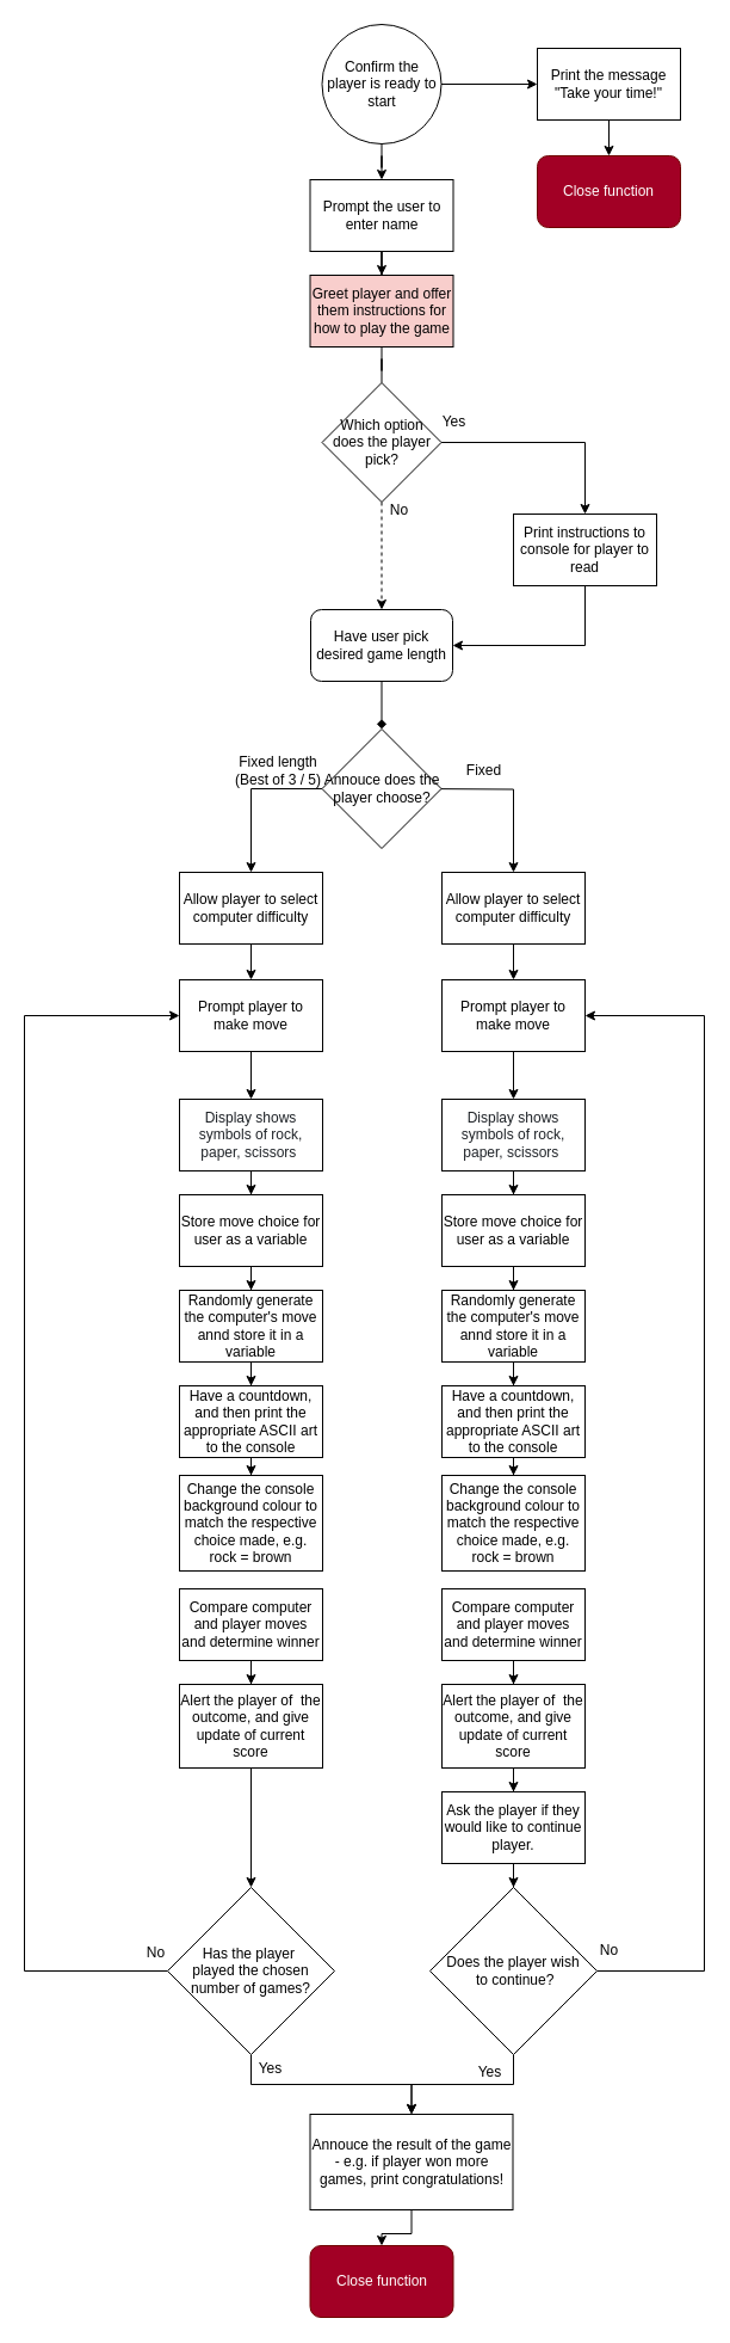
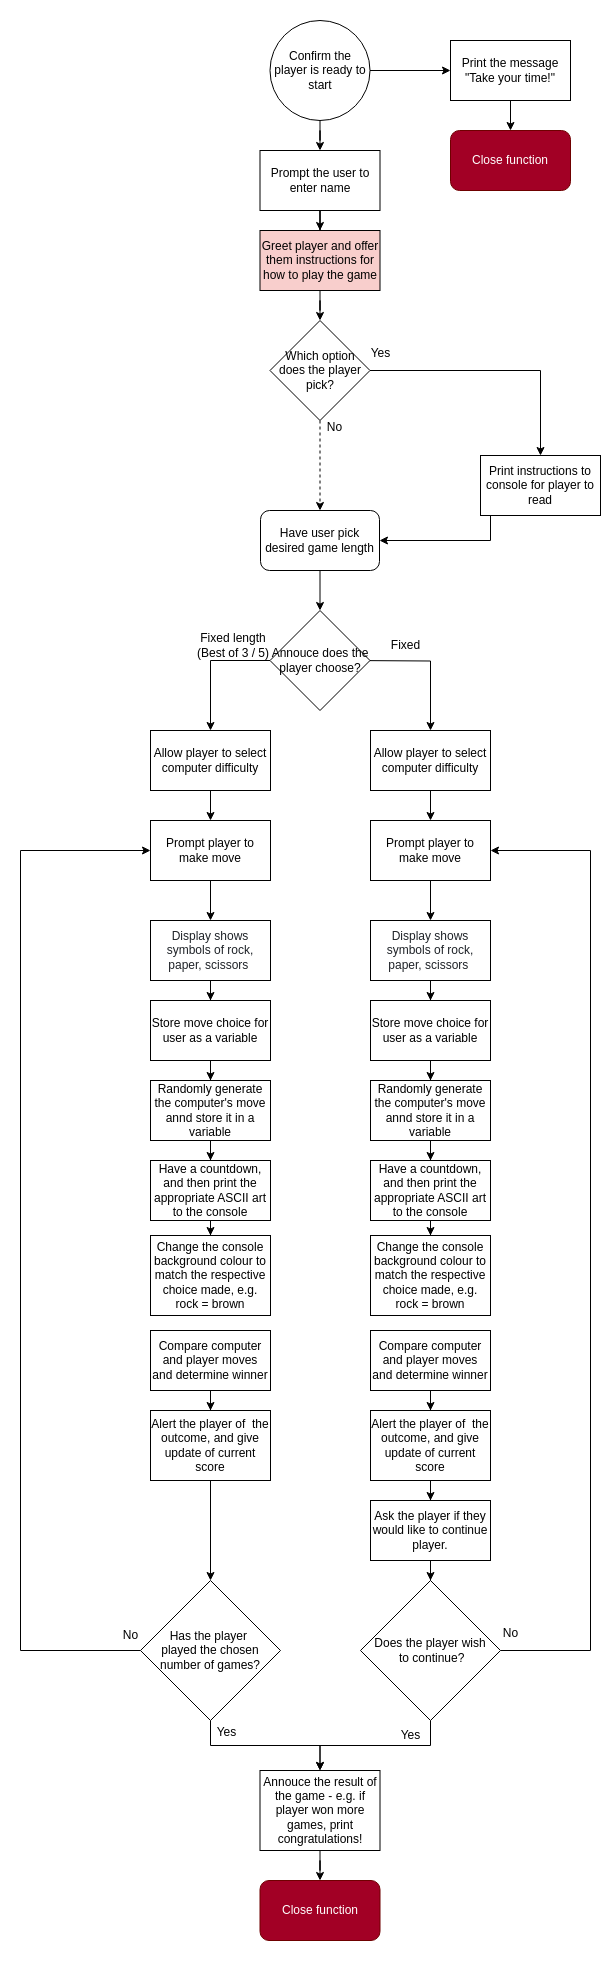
  <mxCell id="0" />
  <mxCell id="1" parent="0" />
  <mxCell id="2" value="" style="edgeStyle=orthogonalEdgeStyle;rounded=0;orthogonalLoop=1;jettySize=auto;html=1;" parent="1" source="4" target="6" edge="1"><mxGeometry relative="1" as="geometry" /></mxCell>
  <mxCell id="3" value="" style="edgeStyle=orthogonalEdgeStyle;rounded=0;orthogonalLoop=1;jettySize=auto;html=1;" parent="1" source="4" target="9" edge="1"><mxGeometry relative="1" as="geometry" /></mxCell>
  <mxCell id="4" value="Confirm the player is ready to start" style="ellipse;whiteSpace=wrap;html=1;" parent="1" vertex="1"><mxGeometry x="269.5" y="20" width="100" height="100" as="geometry" /></mxCell>
  <mxCell id="5" value="" style="edgeStyle=orthogonalEdgeStyle;rounded=0;orthogonalLoop=1;jettySize=auto;html=1;" parent="1" source="6" target="7" edge="1"><mxGeometry relative="1" as="geometry" /></mxCell>
  <mxCell id="6" value="Print the message &quot;Take your time!&quot;" style="rounded=0;whiteSpace=wrap;html=1;" parent="1" vertex="1"><mxGeometry x="450" y="40" width="120" height="60" as="geometry" /></mxCell>
  <mxCell id="7" value="Close function" style="rounded=1;whiteSpace=wrap;html=1;fillColor=#a20025;fontColor=#ffffff;strokeColor=#6F0000;" parent="1" vertex="1"><mxGeometry x="450" y="130" width="120" height="60" as="geometry" /></mxCell>
  <mxCell id="8" style="edgeStyle=orthogonalEdgeStyle;rounded=0;orthogonalLoop=1;jettySize=auto;html=1;entryX=0.5;entryY=0;entryDx=0;entryDy=0;" parent="1" source="9" target="63" edge="1"><mxGeometry relative="1" as="geometry" /></mxCell>
  <mxCell id="9" value="Prompt the user to enter name" style="rounded=0;whiteSpace=wrap;html=1;" parent="1" vertex="1"><mxGeometry x="259.5" y="150" width="120" height="60" as="geometry" /></mxCell>
- <mxCell id="10" value="" style="edgeStyle=orthogonalEdgeStyle;rounded=0;orthogonalLoop=1;jettySize=auto;html=1;endArrow=diamond;" parent="1" source="11" target="14" edge="1"><mxGeometry relative="1" as="geometry" /></mxCell>
+ <mxCell id="10" value="" style="edgeStyle=orthogonalEdgeStyle;rounded=0;orthogonalLoop=1;jettySize=auto;html=1;" parent="1" source="11" target="14" edge="1"><mxGeometry relative="1" as="geometry" /></mxCell>
  <mxCell id="11" value="Have user pick desired game length" style="whiteSpace=wrap;html=1;rounded=1;" parent="1" vertex="1"><mxGeometry x="260" y="510" width="119" height="60" as="geometry" /></mxCell>
  <mxCell id="12" style="edgeStyle=orthogonalEdgeStyle;rounded=0;orthogonalLoop=1;jettySize=auto;html=1;entryX=0.5;entryY=0;entryDx=0;entryDy=0;" parent="1" source="14" target="72" edge="1"><mxGeometry relative="1" as="geometry"><Array as="points"><mxPoint x="210" y="660" /></Array></mxGeometry></mxCell>
  <mxCell id="13" style="edgeStyle=orthogonalEdgeStyle;rounded=0;orthogonalLoop=1;jettySize=auto;html=1;entryX=0.5;entryY=0;entryDx=0;entryDy=0;" parent="1" target="74" edge="1"><mxGeometry relative="1" as="geometry"><mxPoint x="350" y="660" as="sourcePoint" /></mxGeometry></mxCell>
  <mxCell id="14" value="Annouce does the player choose?" style="rhombus;whiteSpace=wrap;html=1;" parent="1" vertex="1"><mxGeometry x="269.5" y="610" width="100" height="100" as="geometry" /></mxCell>
  <mxCell id="15" value="" style="edgeStyle=orthogonalEdgeStyle;rounded=0;orthogonalLoop=1;jettySize=auto;html=1;" parent="1" source="16" target="20" edge="1"><mxGeometry relative="1" as="geometry" /></mxCell>
  <mxCell id="16" value="Prompt player to make move" style="rounded=0;whiteSpace=wrap;html=1;" parent="1" vertex="1"><mxGeometry x="150" y="820" width="120" height="60" as="geometry" /></mxCell>
  <mxCell id="17" value="" style="edgeStyle=orthogonalEdgeStyle;rounded=0;orthogonalLoop=1;jettySize=auto;html=1;" parent="1" source="18" target="22" edge="1"><mxGeometry relative="1" as="geometry" /></mxCell>
  <mxCell id="18" value="Prompt player to make move" style="rounded=0;whiteSpace=wrap;html=1;" parent="1" vertex="1"><mxGeometry x="370" y="820" width="120" height="60" as="geometry" /></mxCell>
  <mxCell id="19" value="" style="edgeStyle=orthogonalEdgeStyle;rounded=0;orthogonalLoop=1;jettySize=auto;html=1;" parent="1" source="20" target="24" edge="1"><mxGeometry relative="1" as="geometry" /></mxCell>
  <mxCell id="20" value="&lt;span id=&quot;docs-internal-guid-4c71b3df-7fff-ebc9-d22f-355c0b00f8cb&quot; style=&quot;color: rgb(31, 35, 40); background-color: transparent; font-variant-numeric: normal; font-variant-east-asian: normal; font-variant-alternates: normal; font-variant-position: normal; vertical-align: baseline; white-space-collapse: preserve;&quot;&gt;&lt;font style=&quot;font-size: 12px;&quot; face=&quot;Helvetica&quot;&gt;Display shows symbols of rock, paper, scissors &lt;/font&gt;&lt;/span&gt;" style="rounded=0;whiteSpace=wrap;html=1;" parent="1" vertex="1"><mxGeometry x="150" y="920" width="120" height="60" as="geometry" /></mxCell>
  <mxCell id="21" value="" style="edgeStyle=orthogonalEdgeStyle;rounded=0;orthogonalLoop=1;jettySize=auto;html=1;" parent="1" source="22" target="26" edge="1"><mxGeometry relative="1" as="geometry" /></mxCell>
  <mxCell id="22" value="&lt;span id=&quot;docs-internal-guid-4c71b3df-7fff-ebc9-d22f-355c0b00f8cb&quot; style=&quot;color: rgb(31, 35, 40); background-color: transparent; font-variant-numeric: normal; font-variant-east-asian: normal; font-variant-alternates: normal; font-variant-position: normal; vertical-align: baseline; white-space-collapse: preserve;&quot;&gt;&lt;font style=&quot;font-size: 12px;&quot; face=&quot;Helvetica&quot;&gt;Display shows symbols of rock, paper, scissors &lt;/font&gt;&lt;/span&gt;" style="rounded=0;whiteSpace=wrap;html=1;" parent="1" vertex="1"><mxGeometry x="370" y="920" width="120" height="60" as="geometry" /></mxCell>
  <mxCell id="23" style="edgeStyle=orthogonalEdgeStyle;rounded=0;orthogonalLoop=1;jettySize=auto;html=1;" parent="1" source="24" target="30" edge="1"><mxGeometry relative="1" as="geometry" /></mxCell>
  <mxCell id="24" value="Store move choice for user as a variable" style="rounded=0;whiteSpace=wrap;html=1;" parent="1" vertex="1"><mxGeometry x="150" y="1000" width="120" height="60" as="geometry" /></mxCell>
  <mxCell id="25" style="edgeStyle=orthogonalEdgeStyle;rounded=0;orthogonalLoop=1;jettySize=auto;html=1;" parent="1" source="26" target="40" edge="1"><mxGeometry relative="1" as="geometry" /></mxCell>
  <mxCell id="26" value="Store move choice for user as a variable" style="rounded=0;whiteSpace=wrap;html=1;" parent="1" vertex="1"><mxGeometry x="370" y="1000" width="120" height="60" as="geometry" /></mxCell>
  <mxCell id="27" value="Fixed" style="text;html=1;align=center;verticalAlign=middle;resizable=0;points=[];autosize=1;strokeColor=none;fillColor=none;" parent="1" vertex="1"><mxGeometry x="370" y="630" width="70" height="30" as="geometry" /></mxCell>
  <mxCell id="28" value="Fixed length&amp;nbsp;&lt;div&gt;(Best of 3 / 5)&lt;/div&gt;" style="text;html=1;align=right;verticalAlign=middle;resizable=0;points=[];autosize=1;strokeColor=none;fillColor=none;" parent="1" vertex="1"><mxGeometry x="170" y="625" width="100" height="40" as="geometry" /></mxCell>
  <mxCell id="29" style="edgeStyle=orthogonalEdgeStyle;rounded=0;orthogonalLoop=1;jettySize=auto;html=1;entryX=0.5;entryY=0;entryDx=0;entryDy=0;" parent="1" source="30" target="57" edge="1"><mxGeometry relative="1" as="geometry" /></mxCell>
  <mxCell id="30" value="Randomly generate the computer's move annd store it in a variable" style="rounded=0;whiteSpace=wrap;html=1;" parent="1" vertex="1"><mxGeometry x="150" y="1080" width="120" height="60" as="geometry" /></mxCell>
  <mxCell id="31" style="edgeStyle=orthogonalEdgeStyle;rounded=0;orthogonalLoop=1;jettySize=auto;html=1;" parent="1" source="32" target="34" edge="1"><mxGeometry relative="1" as="geometry" /></mxCell>
  <mxCell id="32" value="Compare computer and player moves and determine winner" style="rounded=0;whiteSpace=wrap;html=1;" parent="1" vertex="1"><mxGeometry x="150" y="1330" width="120" height="60" as="geometry" /></mxCell>
  <mxCell id="33" value="" style="edgeStyle=orthogonalEdgeStyle;rounded=0;orthogonalLoop=1;jettySize=auto;html=1;" parent="1" source="34" target="43" edge="1"><mxGeometry relative="1" as="geometry" /></mxCell>
  <mxCell id="34" value="Alert the player of&amp;nbsp; the outcome, and give update of current score" style="rounded=0;whiteSpace=wrap;html=1;" parent="1" vertex="1"><mxGeometry x="150" y="1410" width="120" height="70" as="geometry" /></mxCell>
  <mxCell id="35" style="edgeStyle=orthogonalEdgeStyle;rounded=0;orthogonalLoop=1;jettySize=auto;html=1;entryX=0.5;entryY=0;entryDx=0;entryDy=0;" parent="1" source="36" target="49" edge="1"><mxGeometry relative="1" as="geometry" /></mxCell>
  <mxCell id="36" value="Alert the player of&amp;nbsp; the outcome, and give update of current score" style="rounded=0;whiteSpace=wrap;html=1;" parent="1" vertex="1"><mxGeometry x="370" y="1410" width="120" height="70" as="geometry" /></mxCell>
  <mxCell id="37" style="edgeStyle=orthogonalEdgeStyle;rounded=0;orthogonalLoop=1;jettySize=auto;html=1;entryX=0.5;entryY=0;entryDx=0;entryDy=0;" parent="1" source="38" target="36" edge="1"><mxGeometry relative="1" as="geometry" /></mxCell>
  <mxCell id="38" value="Compare computer and player moves and determine winner" style="rounded=0;whiteSpace=wrap;html=1;" parent="1" vertex="1"><mxGeometry x="370" y="1330" width="120" height="60" as="geometry" /></mxCell>
  <mxCell id="39" style="edgeStyle=orthogonalEdgeStyle;rounded=0;orthogonalLoop=1;jettySize=auto;html=1;entryX=0.5;entryY=0;entryDx=0;entryDy=0;" parent="1" source="40" target="60" edge="1"><mxGeometry relative="1" as="geometry" /></mxCell>
  <mxCell id="40" value="Randomly generate the computer's move annd store it in a variable" style="rounded=0;whiteSpace=wrap;html=1;" parent="1" vertex="1"><mxGeometry x="370" y="1080" width="120" height="60" as="geometry" /></mxCell>
  <mxCell id="41" style="edgeStyle=orthogonalEdgeStyle;rounded=0;orthogonalLoop=1;jettySize=auto;html=1;entryX=0;entryY=0.5;entryDx=0;entryDy=0;" parent="1" source="43" target="16" edge="1"><mxGeometry relative="1" as="geometry"><Array as="points"><mxPoint x="20" y="1650" /><mxPoint x="20" y="850" /></Array></mxGeometry></mxCell>
  <mxCell id="42" value="" style="edgeStyle=orthogonalEdgeStyle;rounded=0;orthogonalLoop=1;jettySize=auto;html=1;" parent="1" source="43" target="46" edge="1"><mxGeometry relative="1" as="geometry" /></mxCell>
  <mxCell id="43" value="Has the player&amp;nbsp;&lt;div&gt;played&lt;span style=&quot;background-color: initial;&quot;&gt;&amp;nbsp;&lt;/span&gt;&lt;span style=&quot;background-color: initial;&quot;&gt;the chosen number of games?&lt;/span&gt;&lt;/div&gt;" style="rhombus;whiteSpace=wrap;html=1;" parent="1" vertex="1"><mxGeometry x="140" y="1580" width="140" height="140" as="geometry" /></mxCell>
  <mxCell id="44" value="No" style="text;html=1;align=center;verticalAlign=middle;resizable=0;points=[];autosize=1;strokeColor=none;fillColor=none;" parent="1" vertex="1"><mxGeometry x="110" y="1620" width="40" height="30" as="geometry" /></mxCell>
  <mxCell id="45" style="edgeStyle=orthogonalEdgeStyle;rounded=0;orthogonalLoop=1;jettySize=auto;html=1;" parent="1" source="46" target="47" edge="1"><mxGeometry relative="1" as="geometry" /></mxCell>
- <mxCell id="46" value="Annouce the result of the game - e.g. if player won more games, print congratulations!" style="rounded=0;whiteSpace=wrap;html=1;" parent="1" vertex="1"><mxGeometry x="259.5" y="1770" width="170" height="80" as="geometry" /></mxCell>
+ <mxCell id="46" value="Annouce the result of the game - e.g. if player won more games, print congratulations!" style="rounded=0;whiteSpace=wrap;html=1;" parent="1" vertex="1"><mxGeometry x="259.5" y="1770" width="120" height="80" as="geometry" /></mxCell>
  <mxCell id="47" value="Close function" style="rounded=1;whiteSpace=wrap;html=1;fillColor=#a20025;fontColor=#ffffff;strokeColor=#6F0000;" parent="1" vertex="1"><mxGeometry x="259.5" y="1880" width="120" height="60" as="geometry" /></mxCell>
  <mxCell id="48" style="edgeStyle=orthogonalEdgeStyle;rounded=0;orthogonalLoop=1;jettySize=auto;html=1;entryX=0.5;entryY=0;entryDx=0;entryDy=0;" parent="1" source="49" target="52" edge="1"><mxGeometry relative="1" as="geometry" /></mxCell>
  <mxCell id="49" value="Ask the player if they would like to continue player." style="rounded=0;whiteSpace=wrap;html=1;" parent="1" vertex="1"><mxGeometry x="370" y="1500" width="120" height="60" as="geometry" /></mxCell>
  <mxCell id="50" style="edgeStyle=orthogonalEdgeStyle;rounded=0;orthogonalLoop=1;jettySize=auto;html=1;entryX=0.5;entryY=0;entryDx=0;entryDy=0;" parent="1" source="52" target="46" edge="1"><mxGeometry relative="1" as="geometry" /></mxCell>
  <mxCell id="51" style="edgeStyle=orthogonalEdgeStyle;rounded=0;orthogonalLoop=1;jettySize=auto;html=1;entryX=1;entryY=0.5;entryDx=0;entryDy=0;" parent="1" source="52" target="18" edge="1"><mxGeometry relative="1" as="geometry"><Array as="points"><mxPoint x="590" y="1650" /><mxPoint x="590" y="850" /></Array></mxGeometry></mxCell>
  <mxCell id="52" value="Does the player wish&lt;div&gt;&amp;nbsp;to continue?&lt;/div&gt;" style="rhombus;whiteSpace=wrap;html=1;" parent="1" vertex="1"><mxGeometry x="360" y="1580" width="140" height="140" as="geometry" /></mxCell>
  <mxCell id="53" value="No" style="text;html=1;align=center;verticalAlign=middle;resizable=0;points=[];autosize=1;strokeColor=none;fillColor=none;" parent="1" vertex="1"><mxGeometry x="490" y="1618" width="40" height="30" as="geometry" /></mxCell>
  <mxCell id="54" value="Yes" style="text;html=1;align=center;verticalAlign=middle;resizable=0;points=[];autosize=1;strokeColor=none;fillColor=none;" parent="1" vertex="1"><mxGeometry x="206" y="1717" width="40" height="30" as="geometry" /></mxCell>
  <mxCell id="55" value="Yes" style="text;html=1;align=center;verticalAlign=middle;resizable=0;points=[];autosize=1;strokeColor=none;fillColor=none;" parent="1" vertex="1"><mxGeometry x="390" y="1720" width="40" height="30" as="geometry" /></mxCell>
  <mxCell id="56" style="edgeStyle=orthogonalEdgeStyle;rounded=0;orthogonalLoop=1;jettySize=auto;html=1;entryX=0.5;entryY=0;entryDx=0;entryDy=0;" parent="1" source="57" target="58" edge="1"><mxGeometry relative="1" as="geometry" /></mxCell>
  <mxCell id="57" value="Have a countdown, and then print the appropriate ASCII art to the console" style="rounded=0;whiteSpace=wrap;html=1;" parent="1" vertex="1"><mxGeometry x="150" y="1160" width="120" height="60" as="geometry" /></mxCell>
  <mxCell id="58" value="Change the console background colour to match the respective choice made, e.g. rock = brown" style="rounded=0;whiteSpace=wrap;html=1;" parent="1" vertex="1"><mxGeometry x="150" y="1235" width="120" height="80" as="geometry" /></mxCell>
  <mxCell id="59" style="edgeStyle=orthogonalEdgeStyle;rounded=0;orthogonalLoop=1;jettySize=auto;html=1;" parent="1" source="60" target="61" edge="1"><mxGeometry relative="1" as="geometry" /></mxCell>
  <mxCell id="60" value="Have a countdown, and then print the appropriate ASCII art to the console" style="rounded=0;whiteSpace=wrap;html=1;" parent="1" vertex="1"><mxGeometry x="370" y="1160" width="120" height="60" as="geometry" /></mxCell>
  <mxCell id="61" value="Change the console background colour to match the respective choice made, e.g. rock = brown" style="rounded=0;whiteSpace=wrap;html=1;" parent="1" vertex="1"><mxGeometry x="370" y="1235" width="120" height="80" as="geometry" /></mxCell>
- <mxCell id="62" value="" style="edgeStyle=orthogonalEdgeStyle;rounded=0;orthogonalLoop=1;jettySize=auto;html=1;endArrow=none;" parent="1" source="63" target="66" edge="1"><mxGeometry relative="1" as="geometry" /></mxCell>
+ <mxCell id="62" value="" style="edgeStyle=orthogonalEdgeStyle;rounded=0;orthogonalLoop=1;jettySize=auto;html=1;" parent="1" source="63" target="66" edge="1"><mxGeometry relative="1" as="geometry" /></mxCell>
  <mxCell id="63" value="Greet player and offer them instructions for how to play the game" style="rounded=0;whiteSpace=wrap;html=1;fillColor=#f8cecc;" parent="1" vertex="1"><mxGeometry x="259.5" y="230" width="120" height="60" as="geometry" /></mxCell>
  <mxCell id="64" style="edgeStyle=orthogonalEdgeStyle;rounded=0;orthogonalLoop=1;jettySize=auto;html=1;entryX=0.5;entryY=0;entryDx=0;entryDy=0;" parent="1" source="66" target="68" edge="1"><mxGeometry relative="1" as="geometry" /></mxCell>
  <mxCell id="65" style="edgeStyle=orthogonalEdgeStyle;rounded=0;orthogonalLoop=1;jettySize=auto;html=1;dashed=1;" parent="1" source="66" target="11" edge="1"><mxGeometry relative="1" as="geometry" /></mxCell>
  <mxCell id="66" value="Which option does the player pick?" style="rhombus;whiteSpace=wrap;html=1;" parent="1" vertex="1"><mxGeometry x="269.5" y="320" width="100" height="100" as="geometry" /></mxCell>
  <mxCell id="67" style="edgeStyle=orthogonalEdgeStyle;rounded=0;orthogonalLoop=1;jettySize=auto;html=1;entryX=1;entryY=0.5;entryDx=0;entryDy=0;" parent="1" source="68" target="11" edge="1"><mxGeometry relative="1" as="geometry"><Array as="points"><mxPoint x="490" y="540" /></Array></mxGeometry></mxCell>
- <mxCell id="68" value="Print instructions to console for player to read" style="rounded=0;whiteSpace=wrap;html=1;" parent="1" vertex="1"><mxGeometry x="430" y="430" width="120" height="60" as="geometry" /></mxCell>
+ <mxCell id="68" value="Print instructions to console for player to read" style="rounded=0;whiteSpace=wrap;html=1;" parent="1" vertex="1"><mxGeometry x="480" y="455" width="120" height="60" as="geometry" /></mxCell>
  <mxCell id="69" value="No" style="text;html=1;align=center;verticalAlign=middle;resizable=0;points=[];autosize=1;strokeColor=none;fillColor=none;" parent="1" vertex="1"><mxGeometry x="314" y="412" width="40" height="30" as="geometry" /></mxCell>
  <mxCell id="70" value="Yes" style="text;html=1;align=center;verticalAlign=middle;resizable=0;points=[];autosize=1;strokeColor=none;fillColor=none;" parent="1" vertex="1"><mxGeometry x="360" y="338" width="40" height="30" as="geometry" /></mxCell>
  <mxCell id="71" value="" style="edgeStyle=orthogonalEdgeStyle;rounded=0;orthogonalLoop=1;jettySize=auto;html=1;" parent="1" source="72" target="16" edge="1"><mxGeometry relative="1" as="geometry" /></mxCell>
  <mxCell id="72" value="Allow player to select computer difficulty" style="rounded=0;whiteSpace=wrap;html=1;" parent="1" vertex="1"><mxGeometry x="150" y="730" width="120" height="60" as="geometry" /></mxCell>
  <mxCell id="73" value="" style="edgeStyle=orthogonalEdgeStyle;rounded=0;orthogonalLoop=1;jettySize=auto;html=1;" parent="1" source="74" target="18" edge="1"><mxGeometry relative="1" as="geometry" /></mxCell>
  <mxCell id="74" value="Allow player to select computer difficulty" style="rounded=0;whiteSpace=wrap;html=1;" parent="1" vertex="1"><mxGeometry x="370" y="730" width="120" height="60" as="geometry" /></mxCell>
